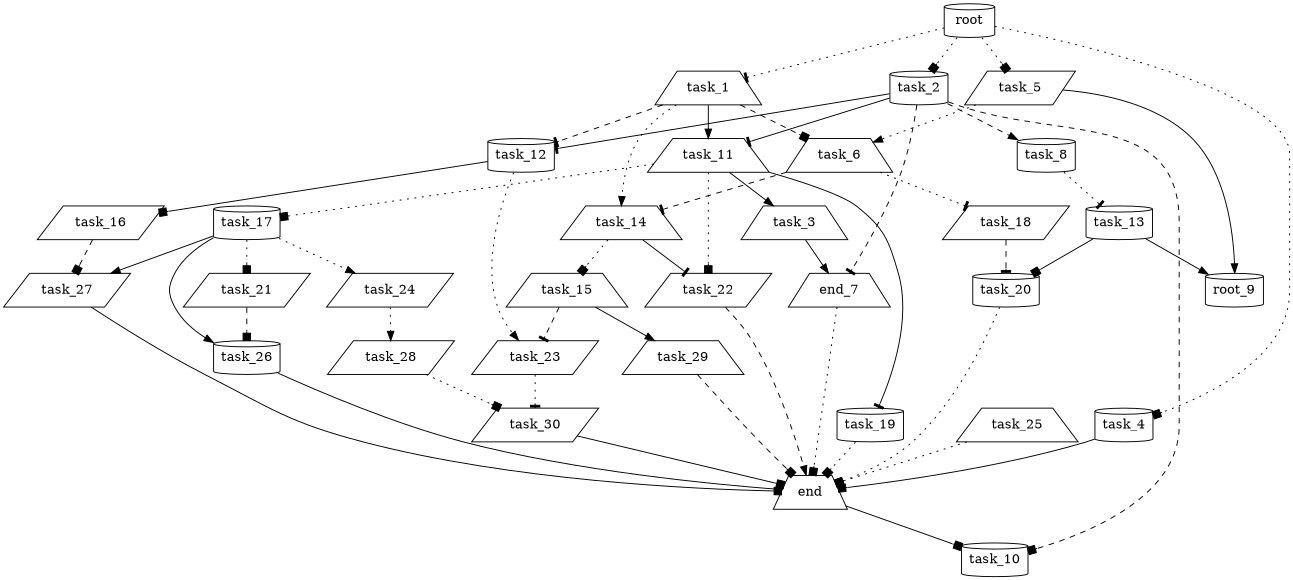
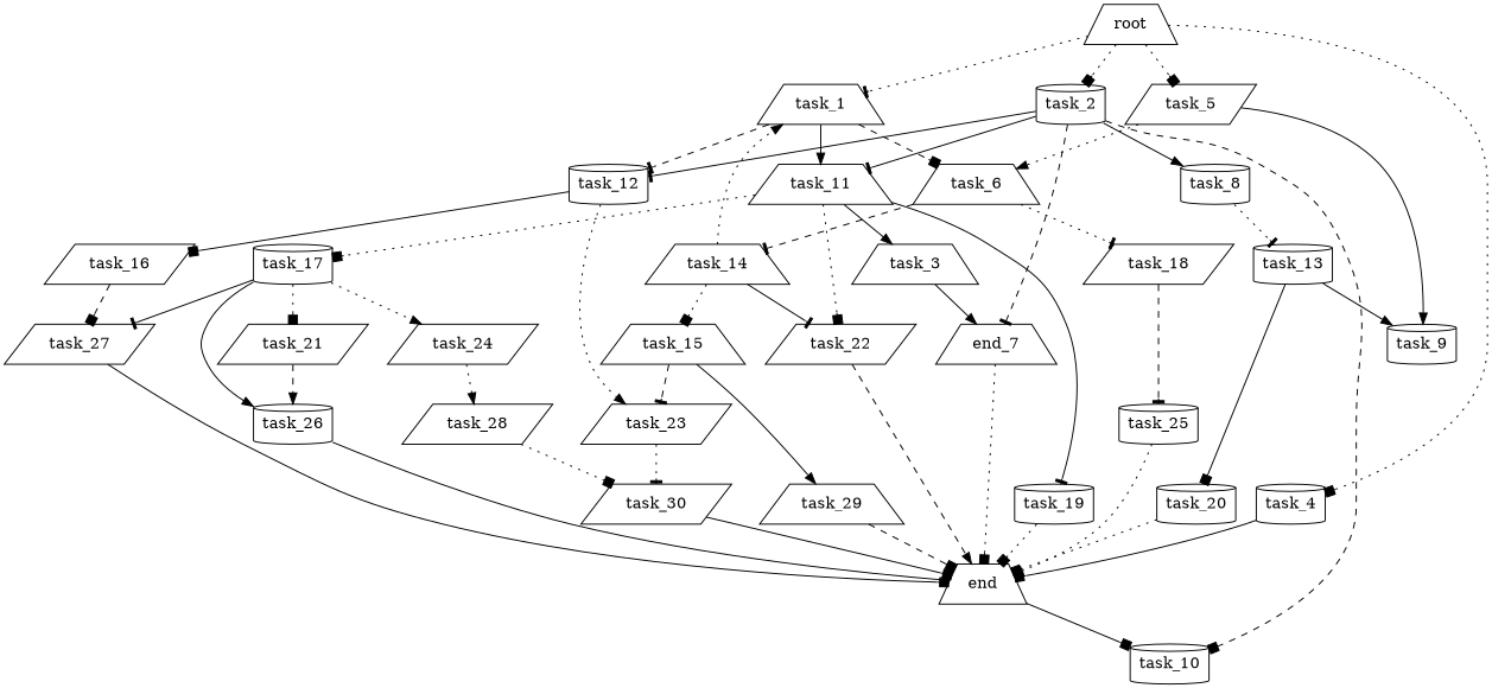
  digraph {
    node [shape=cylinder]
    edge [arrowhead=box style=dotted]
-   root
+   root [shape=trapezium]
    task_1 [shape=trapezium]
    task_2
    task_4
    task_5 [shape=parallelogram]
    task_6 [shape=trapezium]
    task_11 [shape=trapezium]
    task_12
    task_14 [shape=trapezium]
    n10 [label=end_7 shape=trapezium]
    task_8
    task_10
    task_3 [shape=trapezium]
    end [shape=trapezium]
-   task_9 [label=root_9]
+   task_9
    task_18 [shape=parallelogram]
    task_17
    task_19
    task_22 [shape=parallelogram]
    task_16 [shape=parallelogram]
    task_23 [shape=parallelogram]
    task_15 [shape=trapezium]
    task_13
-   task_25 [shape=trapezium]
+   task_25
    task_20
    task_27 [shape=parallelogram]
    task_21 [shape=parallelogram]
    task_24 [shape=parallelogram]
    task_26
    task_30 [shape=parallelogram]
    task_29 [shape=trapezium]
    task_28 [shape=parallelogram]
    root -> task_1 [arrowhead=tee]
    root -> task_2
    root -> task_4
    root -> task_5
    task_1 -> task_6 [style=dashed]
    task_1 -> task_11 [arrowhead=normal style=solid]
    task_1 -> task_12 [arrowhead=tee style=dashed]
-   task_1 -> task_14 [arrowhead=normal]
+   task_14 -> task_1 [arrowhead=normal]
    task_2 -> task_11 [arrowhead=tee style=solid]
    task_2 -> task_12 [arrowhead=tee style=solid]
    task_2 -> n10 [arrowhead=tee style=dashed]
-   task_2 -> task_8 [arrowhead=normal style=dashed]
+   task_2 -> task_8 [arrowhead=normal style=solid]
    task_2 -> task_10 [style=dashed]
    task_4 -> end [style=solid]
    task_5 -> task_6 [arrowhead=normal]
    task_5 -> task_9 [arrowhead=normal style=solid]
    task_6 -> task_14 [arrowhead=tee style=dashed]
    task_6 -> task_18 [arrowhead=tee]
    task_11 -> task_3 [arrowhead=normal style=solid]
    task_11 -> task_17
    task_11 -> task_19 [arrowhead=tee style=solid]
    task_11 -> task_22
    task_12 -> task_16 [style=solid]
    task_12 -> task_23 [arrowhead=normal]
    task_14 -> task_22 [arrowhead=tee style=solid]
    task_14 -> task_15
    n10 -> end
    task_8 -> task_13 [arrowhead=tee]
    task_3 -> n10 [arrowhead=normal style=solid]
    end -> task_10 [style=solid]
-   task_18 -> task_20 [arrowhead=tee style=dashed]
-   task_17 -> task_27 [arrowhead=normal style=solid]
+   task_18 -> task_25 [arrowhead=tee style=dashed]
+   task_17 -> task_27 [arrowhead=tee style=solid]
    task_17 -> task_21
    task_17 -> task_24 [arrowhead=normal]
    task_17 -> task_26 [arrowhead=normal style=solid]
    task_19 -> end
    task_22 -> end [arrowhead=normal style=dashed]
    task_16 -> task_27 [style=dashed]
    task_23 -> task_30 [arrowhead=tee]
    task_15 -> task_23 [arrowhead=tee style=dashed]
    task_15 -> task_29 [arrowhead=normal style=solid]
    task_13 -> task_9 [arrowhead=normal style=solid]
    task_13 -> task_20 [style=solid]
    task_25 -> end
    task_20 -> end
    task_27 -> end [style=solid]
-   task_21 -> task_26 [style=dashed]
+   task_21 -> task_26 [arrowhead=normal style=dashed]
    task_24 -> task_28 [arrowhead=normal]
    task_26 -> end [arrowhead=tee style=solid]
    task_30 -> end [style=solid]
    task_29 -> end [style=dashed]
    task_28 -> task_30
  }
